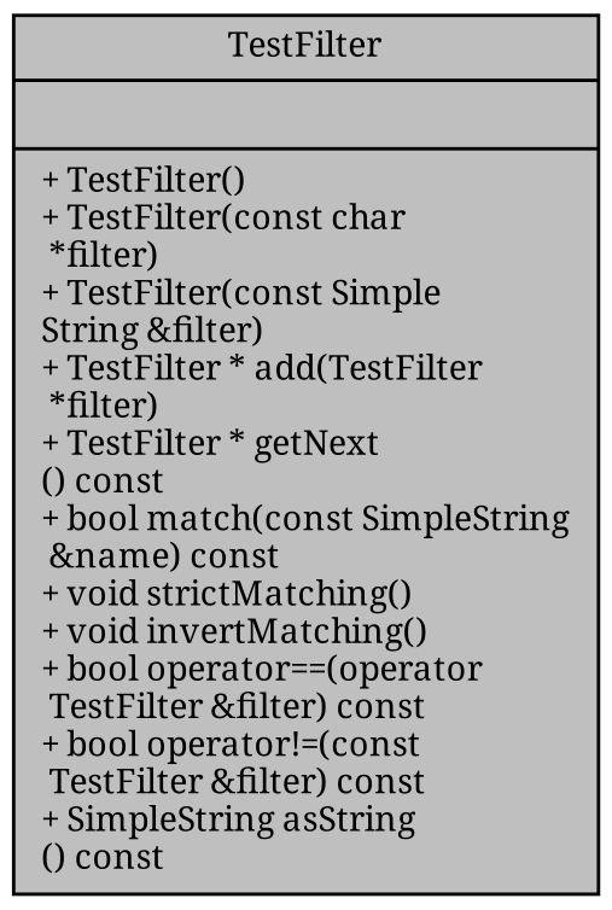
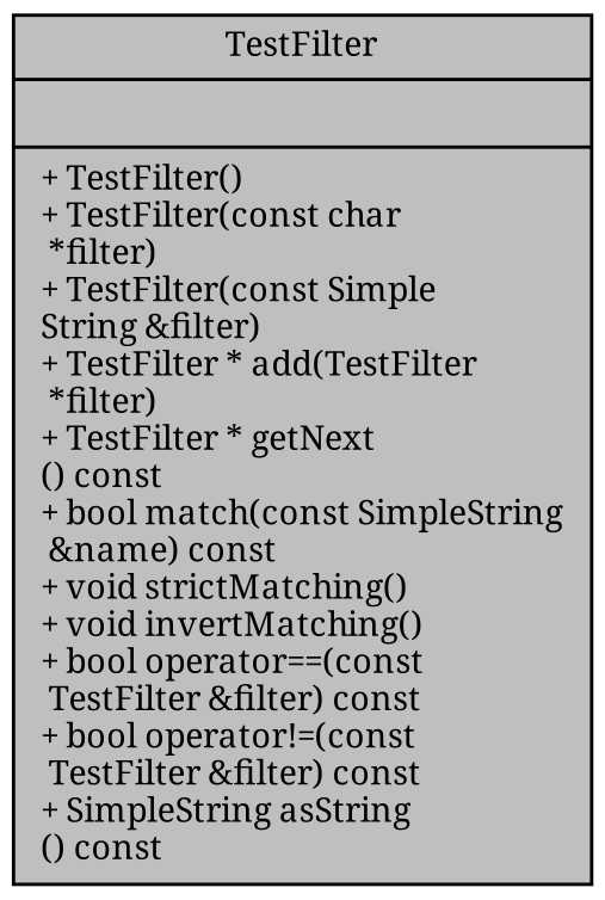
  digraph {
    fontname="Noto Serif"
-   n1 [color=black fillcolor=grey75 fontcolor=black fontname="Noto Serif" fontsize=10 height=0.2 label="{TestFilter\n||+  TestFilter()\l+  TestFilter(const char\l *filter)\l+  TestFilter(const Simple\lString &filter)\l+ TestFilter * add(TestFilter\l *filter)\l+ TestFilter * getNext\l() const\l+ bool match(const SimpleString\l &name) const\l+ void strictMatching()\l+ void invertMatching()\l+ bool operator==(operator\l TestFilter &filter) const\l+ bool operator!=(const\l TestFilter &filter) const\l+ SimpleString asString\l() const\l}" shape=record style=filled width=0.4]
+   n1 [color=black fillcolor=grey75 fontcolor=black fontname="Noto Serif" fontsize=10 height=0.2 label="{TestFilter\n||+  TestFilter()\l+  TestFilter(const char\l *filter)\l+  TestFilter(const Simple\lString &filter)\l+ TestFilter * add(TestFilter\l *filter)\l+ TestFilter * getNext\l() const\l+ bool match(const SimpleString\l &name) const\l+ void strictMatching()\l+ void invertMatching()\l+ bool operator==(const\l TestFilter &filter) const\l+ bool operator!=(const\l TestFilter &filter) const\l+ SimpleString asString\l() const\l}" shape=record style=filled width=0.4]
  }
